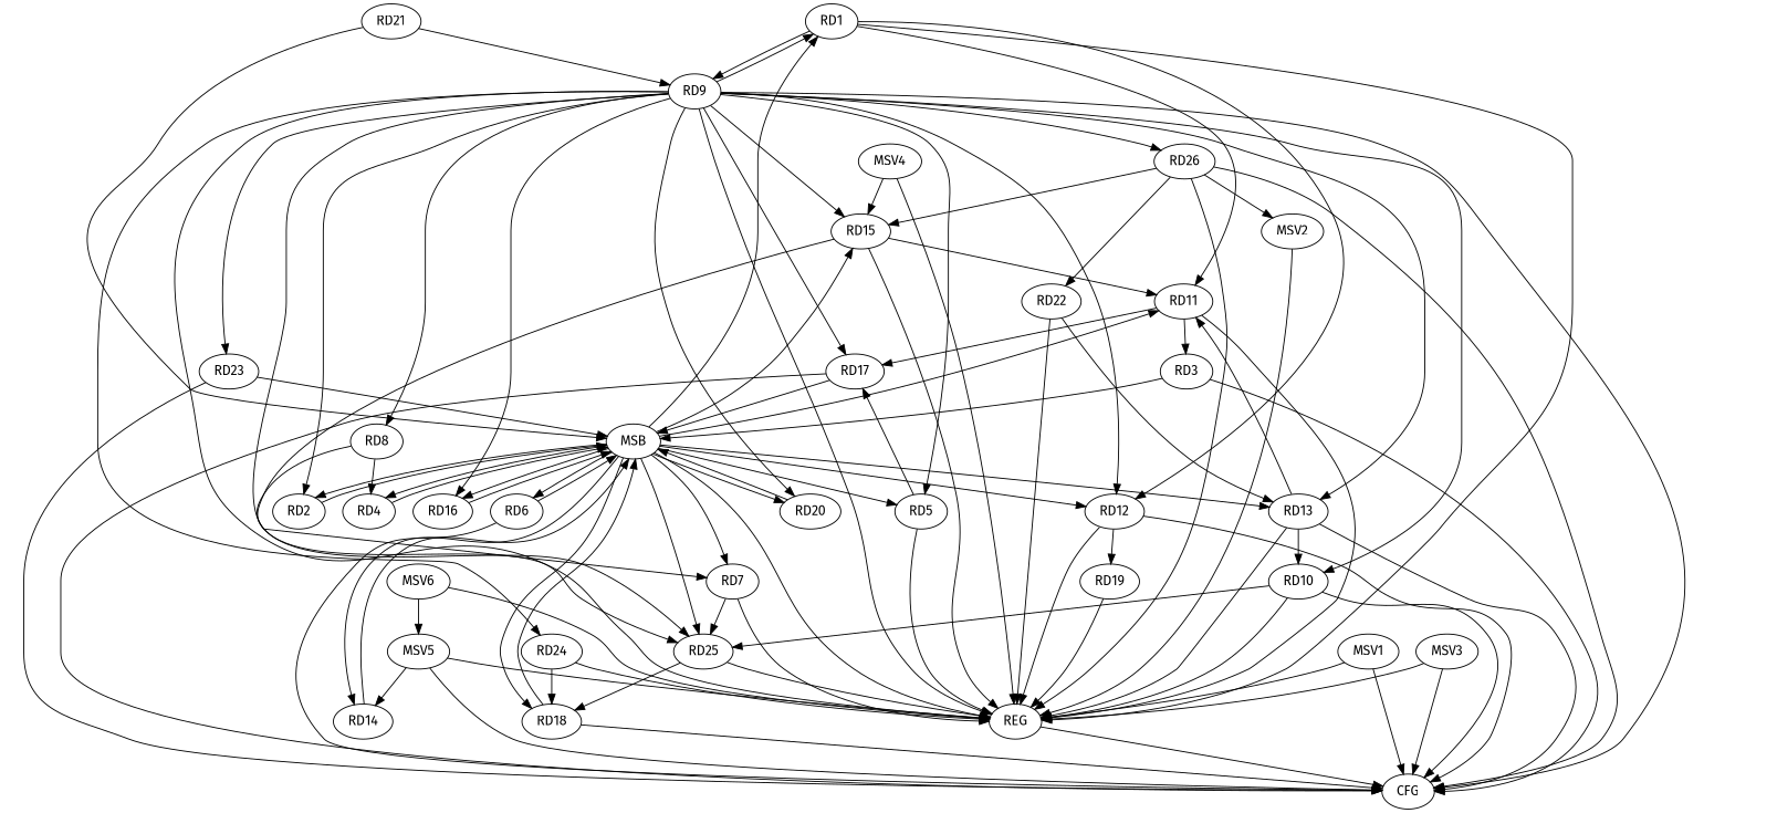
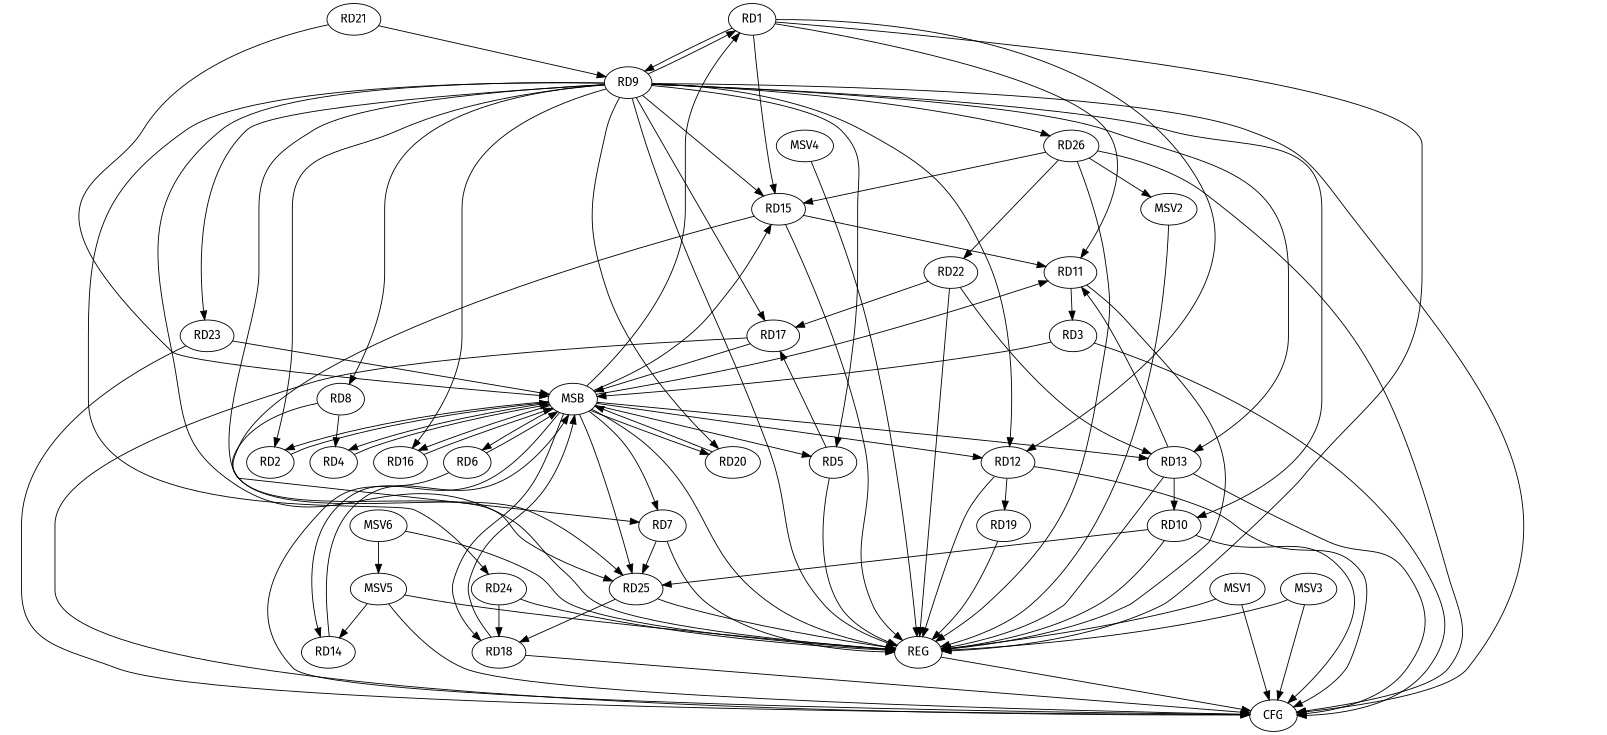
  strict digraph {
    fontname="Fira Sans"
    node [fontname="Fira Sans"]
    edge [fontname="Fira Sans"]
    n1 [label=RD1]
    n2 [label=RD9]
    n3 [label=RD11]
    n4 [label=RD12]
    n5 [label=REG]
    n6 [label=RD2]
    n7 [label=CFG]
    n8 [label=RD5]
    n9 [label=RD17]
    n10 [label=RD7]
    n11 [label=RD25]
    n12 [label=RD8]
    n13 [label=RD10]
    n14 [label=RD13]
    n15 [label=RD15]
    n16 [label=RD16]
    n17 [label=RD20]
    n18 [label=RD23]
    n19 [label=RD24]
    n20 [label=RD26]
    n21 [label=RD3]
    n22 [label=RD19]
    n23 [label=MSB]
    n24 [label=RD4]
    n25 [label=RD6]
    n26 [label=RD14]
    n27 [label=RD18]
    n28 [label=RD22]
    n29 [label=MSV2]
    n30 [label=RD21]
    n31 [label=MSV1]
    n32 [label=MSV3]
    n33 [label=MSV4]
    n34 [label=MSV5]
    n35 [label=MSV6]
    n1 -> n2
    n1 -> n3
    n1 -> n4
    n1 -> n5
    n2 -> n1
    n2 -> n4
    n2 -> n5
    n2 -> n6
    n2 -> n7
    n2 -> n8
    n2 -> n9
    n2 -> n10
    n2 -> n11
    n2 -> n12
    n2 -> n13
    n2 -> n14
    n2 -> n15
    n2 -> n16
    n2 -> n17
    n2 -> n18
    n2 -> n19
    n2 -> n20
    n3 -> n5
    n3 -> n21
    n4 -> n5
    n4 -> n7
    n4 -> n22
    n5 -> n7
    n6 -> n23
    n8 -> n5
    n8 -> n9
    n9 -> n7
    n9 -> n23
    n10 -> n5
    n10 -> n11
    n11 -> n5
    n11 -> n27
    n12 -> n5
    n12 -> n24
    n13 -> n5
    n13 -> n7
    n13 -> n11
    n14 -> n3
    n14 -> n5
    n14 -> n7
    n14 -> n13
    n15 -> n3
    n15 -> n5
    n15 -> n11
    n16 -> n23
    n17 -> n23
    n18 -> n7
    n18 -> n23
    n19 -> n5
    n19 -> n27
    n20 -> n5
    n20 -> n7
    n20 -> n15
    n20 -> n28
    n20 -> n29
    n21 -> n7
    n21 -> n23
    n22 -> n5
    n23 -> n1
    n23 -> n3
    n23 -> n4
    n23 -> n5
    n23 -> n6
    n23 -> n8
    n23 -> n10
    n23 -> n11
    n23 -> n14
    n23 -> n15
    n23 -> n16
    n23 -> n17
    n23 -> n24
    n23 -> n25
    n23 -> n26
    n23 -> n27
    n24 -> n23
    n25 -> n7
    n25 -> n23
    n26 -> n23
    n27 -> n7
    n27 -> n23
    n28 -> n5
-   n3 -> n9
+   n28 -> n9
    n28 -> n14
    n29 -> n5
    n30 -> n2
    n30 -> n23
    n31 -> n5
    n31 -> n7
    n32 -> n5
    n32 -> n7
    n33 -> n5
-   n33 -> n15
+   n1 -> n15
    n34 -> n5
    n34 -> n7
    n34 -> n26
    n35 -> n5
    n35 -> n34
  }
